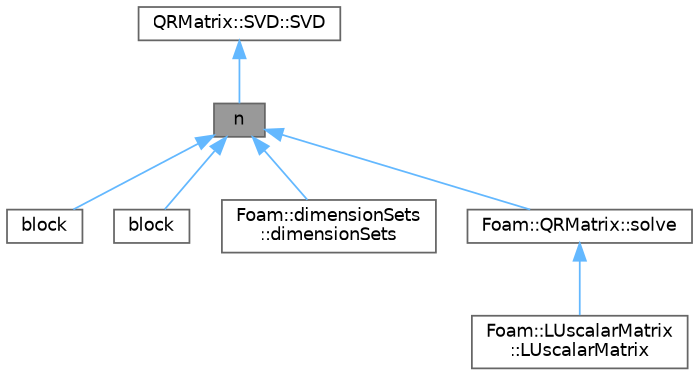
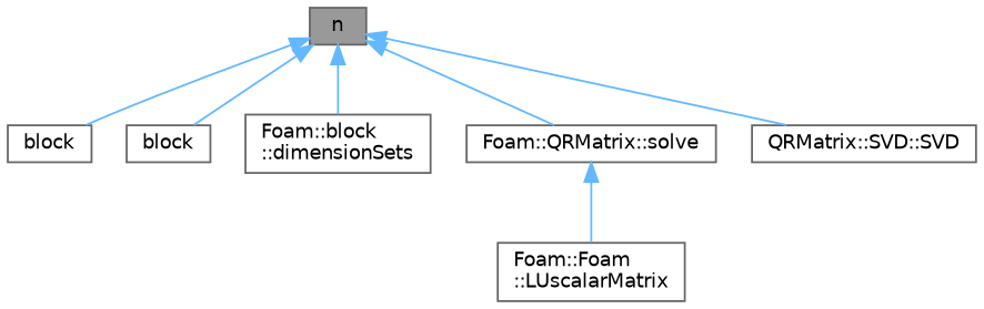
  digraph {
    rankdir=TB
    node [color=grey40 fillcolor=white fontname=Helvetica fontsize=10 shape=box style=filled]
    edge [color=steelblue1 dir=back fontname=Helvetica fontsize=10 labelfontname=Helvetica labelfontsize=10 style=solid]
    n1 [color=gray40 fillcolor=grey60 fontcolor=black height=0.2 label=n width=0.4]
    n2 [height=0.2 label=block width=0.4]
    n3 [height=0.2 label=block width=0.4]
-   n4 [height=0.2 label="Foam::dimensionSets\l::dimensionSets" width=0.4]
+   n4 [height=0.2 label="Foam::block\l::dimensionSets" width=0.4]
    n5 [height=0.2 label="Foam::QRMatrix::solve" width=0.4]
    n6 [height=0.2 label="QRMatrix::SVD::SVD" width=0.4]
-   n7 [height=0.2 label="Foam::LUscalarMatrix\l::LUscalarMatrix" width=0.4]
+   n7 [height=0.2 label="Foam::Foam\l::LUscalarMatrix" width=0.4]
    n1 -> n2
    n1 -> n3
    n1 -> n4
    n1 -> n5
-   n6 -> n1
+   n1 -> n6
    n5 -> n7
  }
